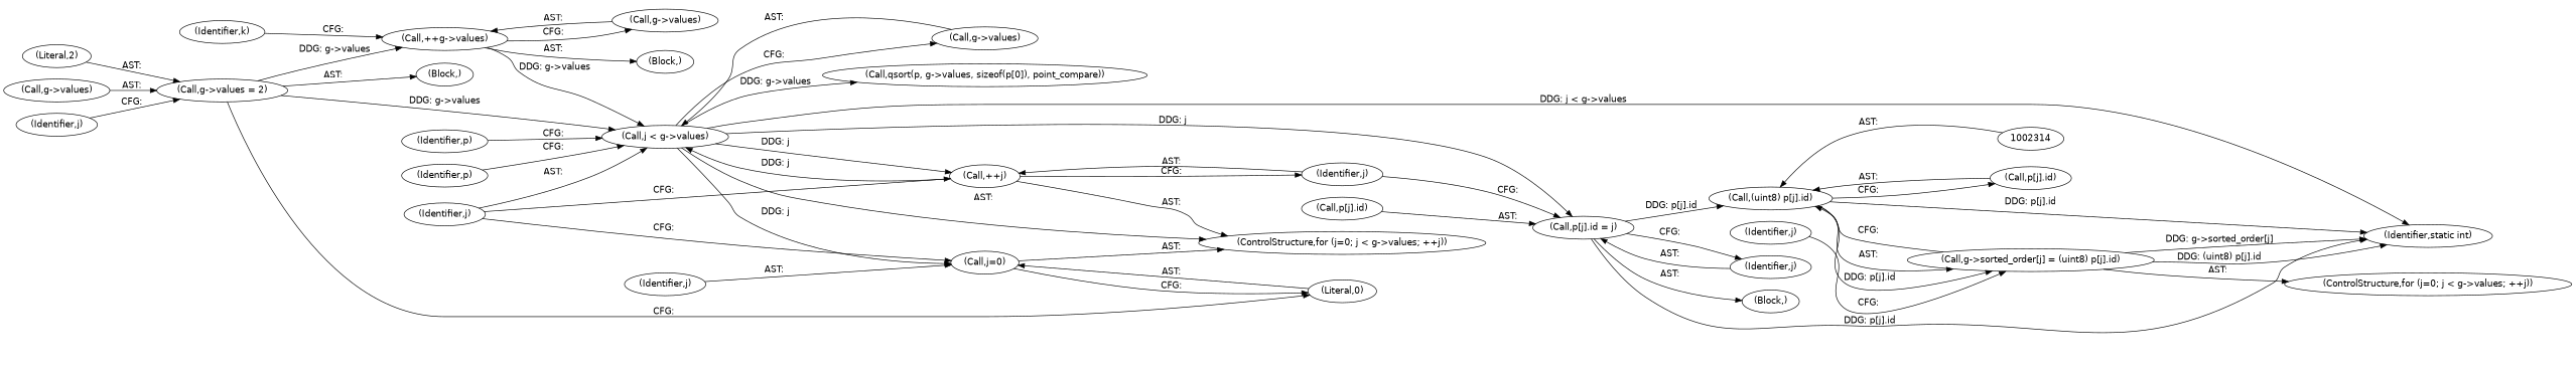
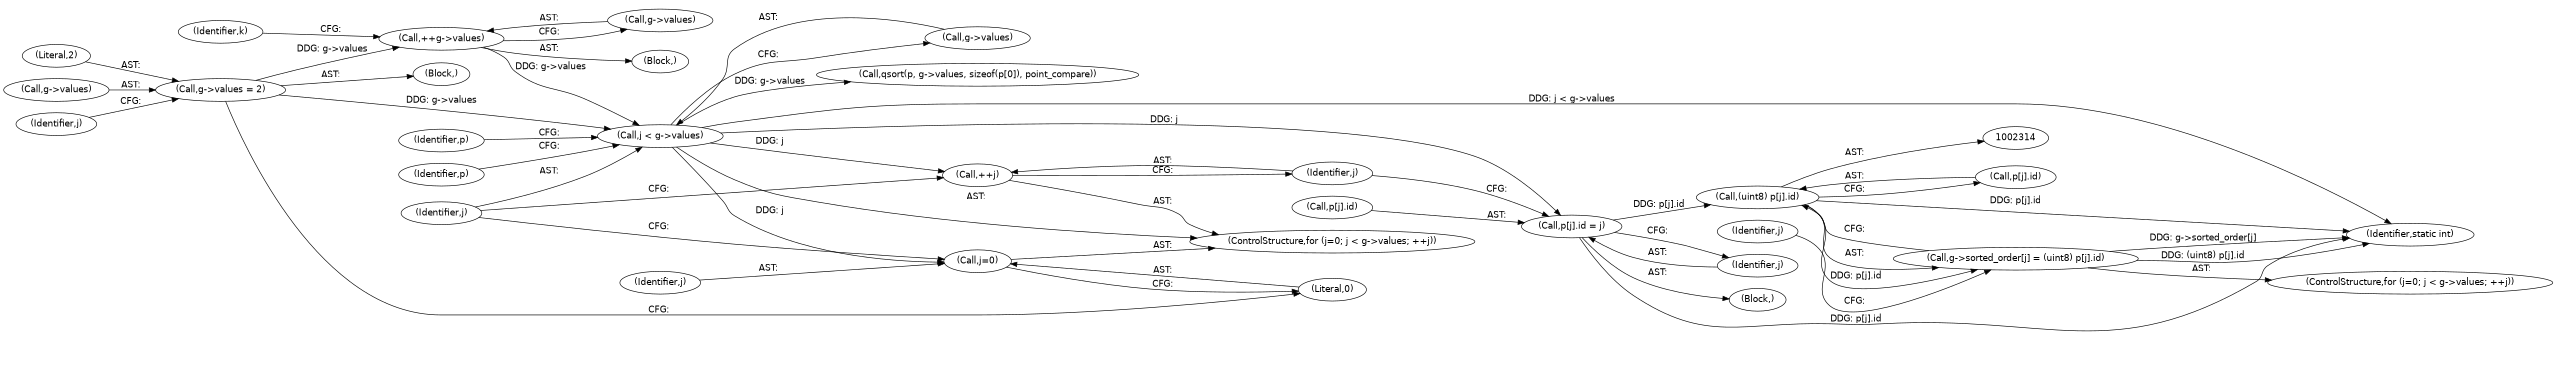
  digraph {
    fontname="DejaVu Sans"
    rankdir=LR
    node [fontname="DejaVu Sans"]
    edge [fontname="DejaVu Sans"]
    n1 [label="(Call,(uint8) p[j].id)"]
    n2 [label="(Call,g->sorted_order[j] = (uint8) p[j].id)"]
    n3 [label="(Call,p[j].id)"]
    n4 [label="(Identifier,static int)"]
    n5 [label="(ControlStructure,for (j=0; j < g->values; ++j))"]
    n6 [label="(Call,p[j].id = j)"]
    n7 [label="(Block,)"]
    n8 [label="(Identifier,j)"]
    n9 [label="(Call,j < g->values)"]
    n10 [label="(Call,++j)"]
    n11 [label="(Call,g->values)"]
    n12 [label="(ControlStructure,for (j=0; j < g->values; ++j))"]
    n13 [label="(Call,qsort(p, g->values, sizeof(p[0]), point_compare))"]
    n14 [label="(Call,j=0)"]
    n15 [label="(Identifier,j)"]
    n16 [label="(Literal,0)"]
    n17 [label="(Call,++g->values)"]
    n18 [label="(Call,g->values)"]
    n19 [label="(Block,)"]
    n20 [label="(Call,g->values = 2)"]
    n21 [label="(Block,)"]
    n22 [label="(Literal,2)"]
    n23 [label="(Identifier,p)"]
    n24 [label="(Identifier,k)"]
    n25 [label="(Identifier,p)"]
    n26 [label="(Identifier,j)"]
    n27 [label="(Call,p[j].id)"]
    n28 [label="(Call,g->values)"]
    n29 [label="(Identifier,j)"]
    n30 [label="(Identifier,j)"]
    n31 [label="(Identifier,j)"]
    1002314
    n1 -> n2 [label="AST: "]
    n1 -> n2 [label="DDG: p[j].id"]
    n1 -> n3 [label="CFG: "]
    n1 -> n4 [label="DDG: p[j].id"]
    n2 -> n1 [label="CFG: "]
    n2 -> n4 [label="DDG: g->sorted_order[j]"]
    n2 -> n4 [label="DDG: (uint8) p[j].id"]
    n2 -> n5 [label="AST: "]
    n3 -> n1 [label="AST: "]
    n6 -> n1 [label="DDG: p[j].id"]
    n6 -> n4 [label="DDG: p[j].id"]
    n6 -> n7 [label="AST: "]
    n6 -> n8 [label="CFG: "]
    n8 -> n6 [label="AST: "]
    n9 -> n4 [label="DDG: j < g->values"]
    n9 -> n6 [label="DDG: j"]
    n9 -> n10 [label="DDG: j"]
    n9 -> n11 [label="CFG: "]
    n9 -> n12 [label="AST: "]
    n9 -> n13 [label="DDG: g->values"]
    n9 -> n14 [label="DDG: j"]
-   n10 -> n9 [label="DDG: j"]
    n10 -> n12 [label="AST: "]
    n10 -> n15 [label="CFG: "]
    n11 -> n9 [label="AST: "]
    n14 -> n12 [label="AST: "]
    n14 -> n16 [label="CFG: "]
    n15 -> n6 [label="CFG: "]
    n15 -> n10 [label="AST: "]
    n16 -> n14 [label="AST: "]
    n17 -> n9 [label="DDG: g->values"]
    n17 -> n18 [label="CFG: "]
    n17 -> n19 [label="AST: "]
    n18 -> n17 [label="AST: "]
    n20 -> n9 [label="DDG: g->values"]
    n20 -> n16 [label="CFG: "]
    n20 -> n17 [label="DDG: g->values"]
    n20 -> n21 [label="AST: "]
    n22 -> n20 [label="AST: "]
    n23 -> n9 [label="CFG: "]
    n24 -> n17 [label="CFG: "]
    n25 -> n9 [label="CFG: "]
    n26 -> n9 [label="AST: "]
    n26 -> n10 [label="CFG: "]
    n26 -> n14 [label="CFG: "]
    n27 -> n6 [label="AST: "]
    n28 -> n20 [label="AST: "]
    n29 -> n14 [label="AST: "]
    n30 -> n20 [label="CFG: "]
    n31 -> n2 [label="CFG: "]
-   1002314 -> n1 [label="AST: "]
+   n1 -> 1002314 [label="AST: "]
  }
